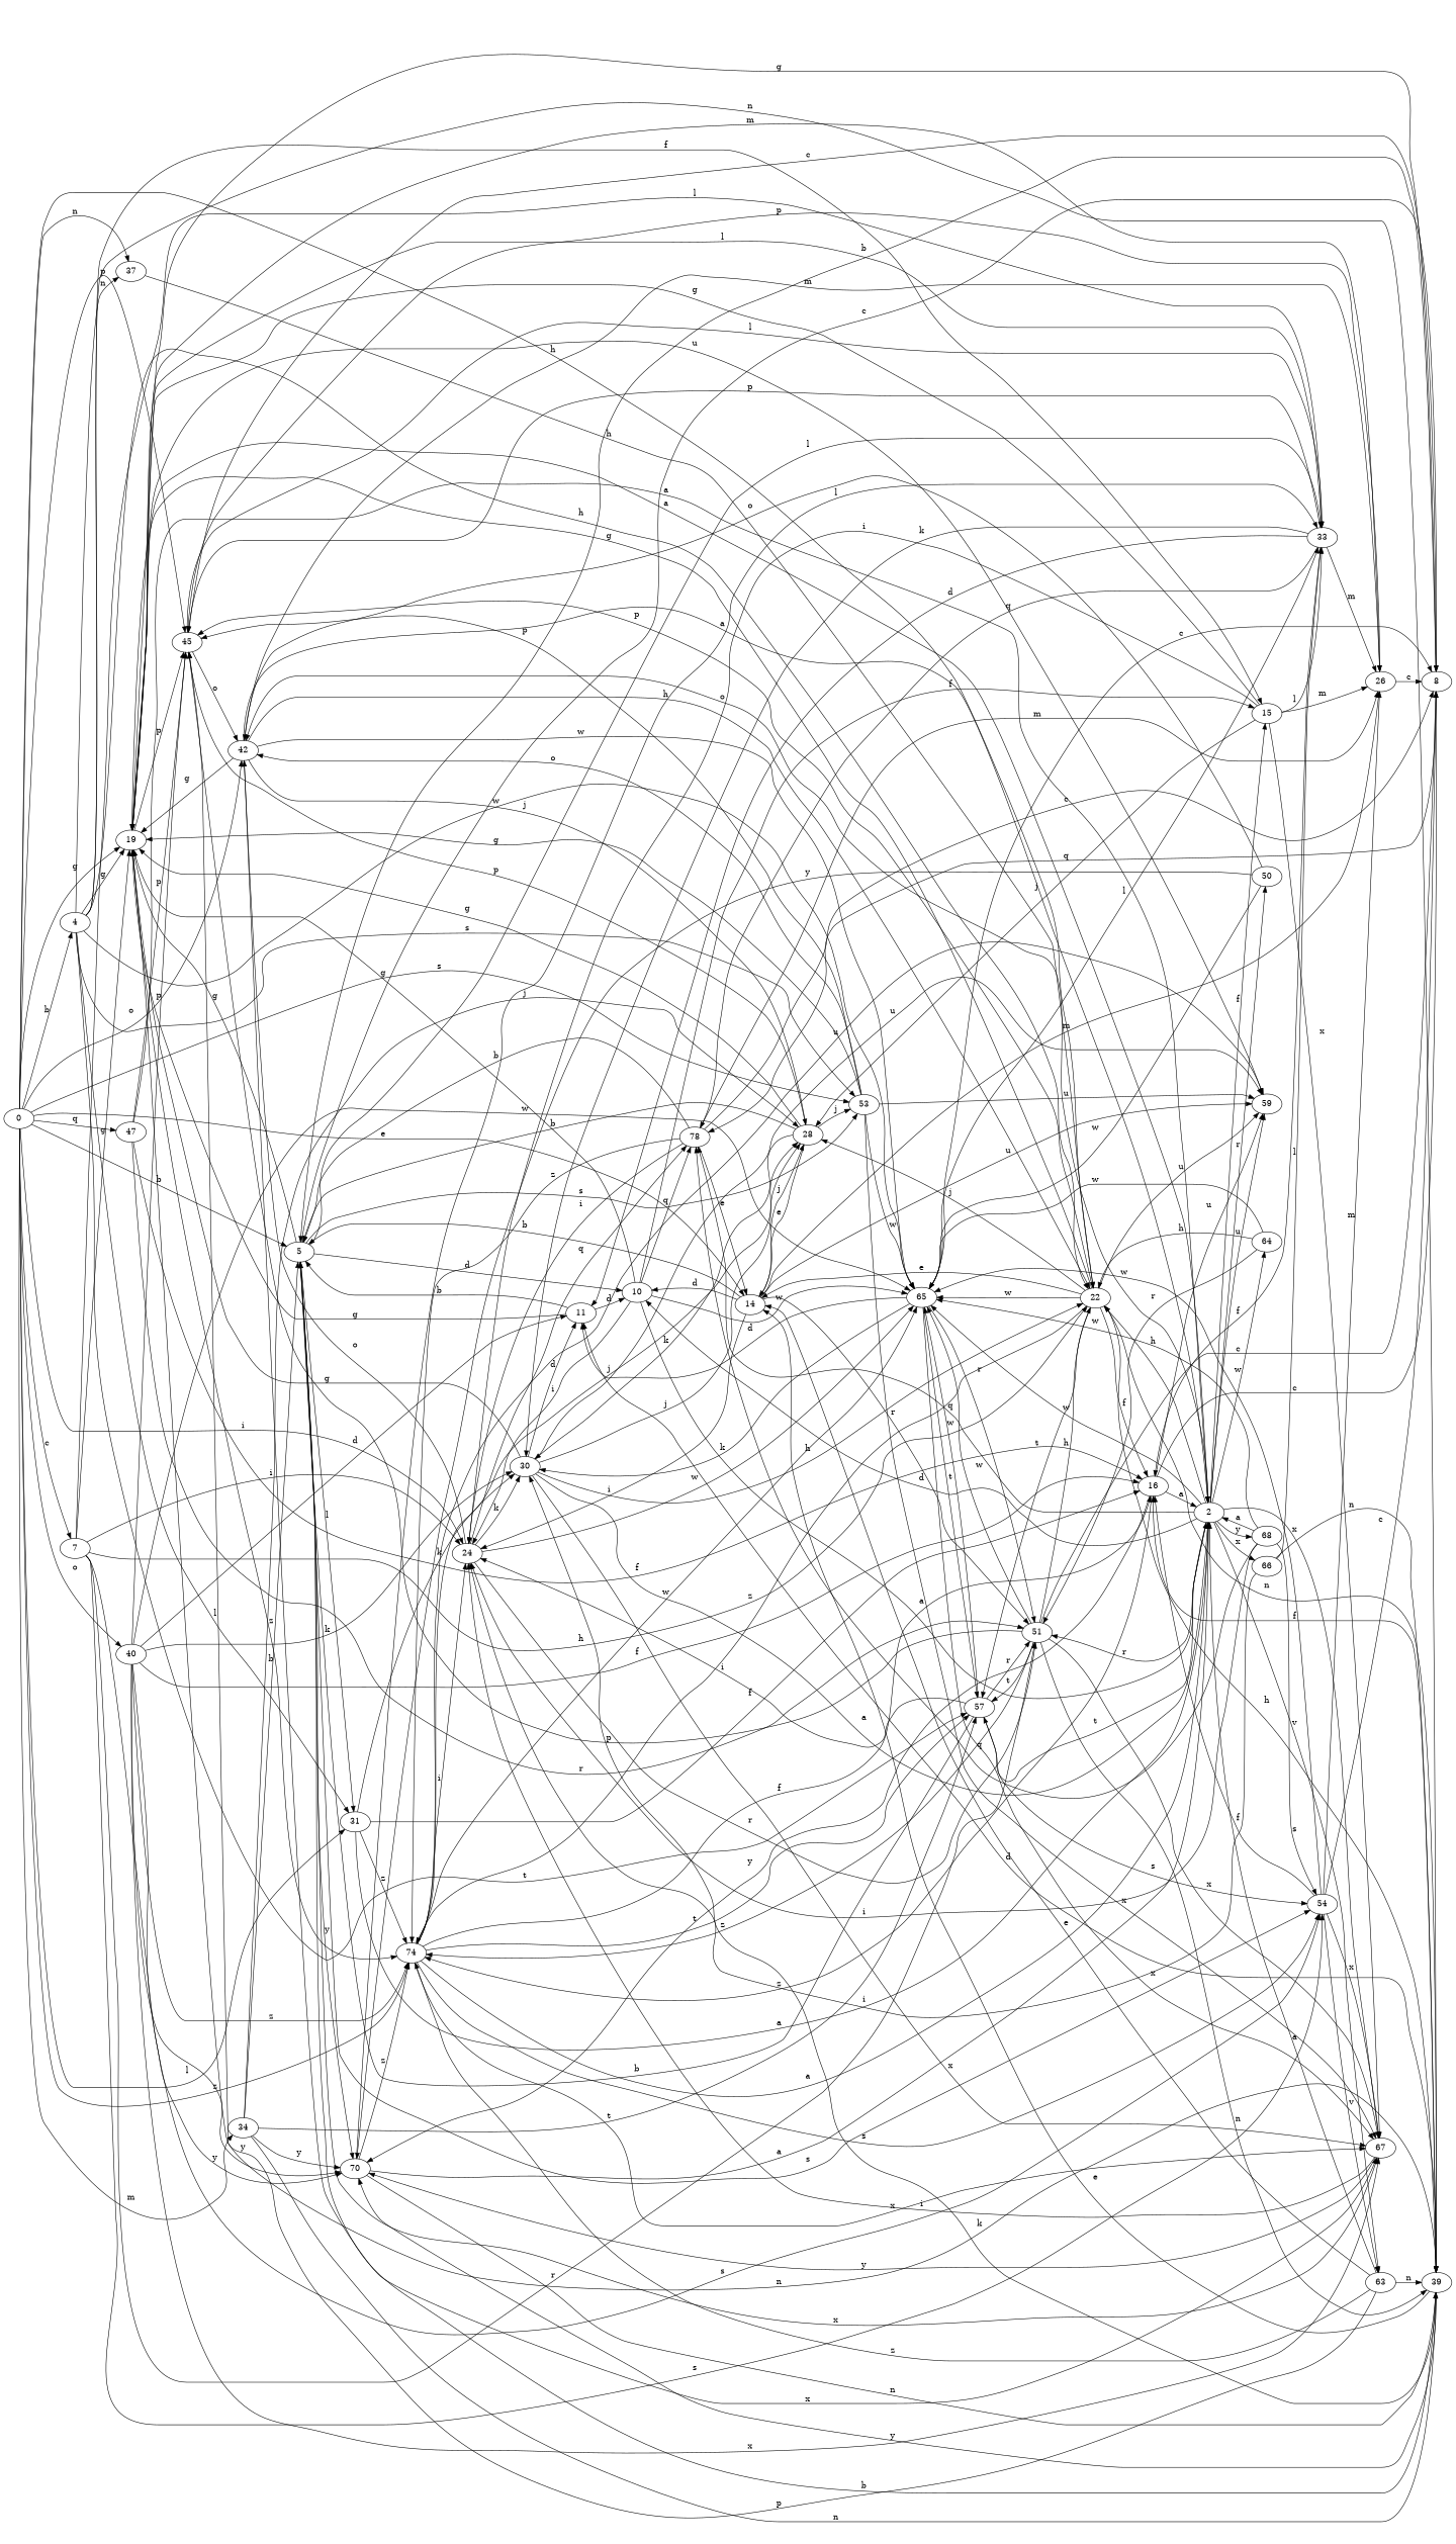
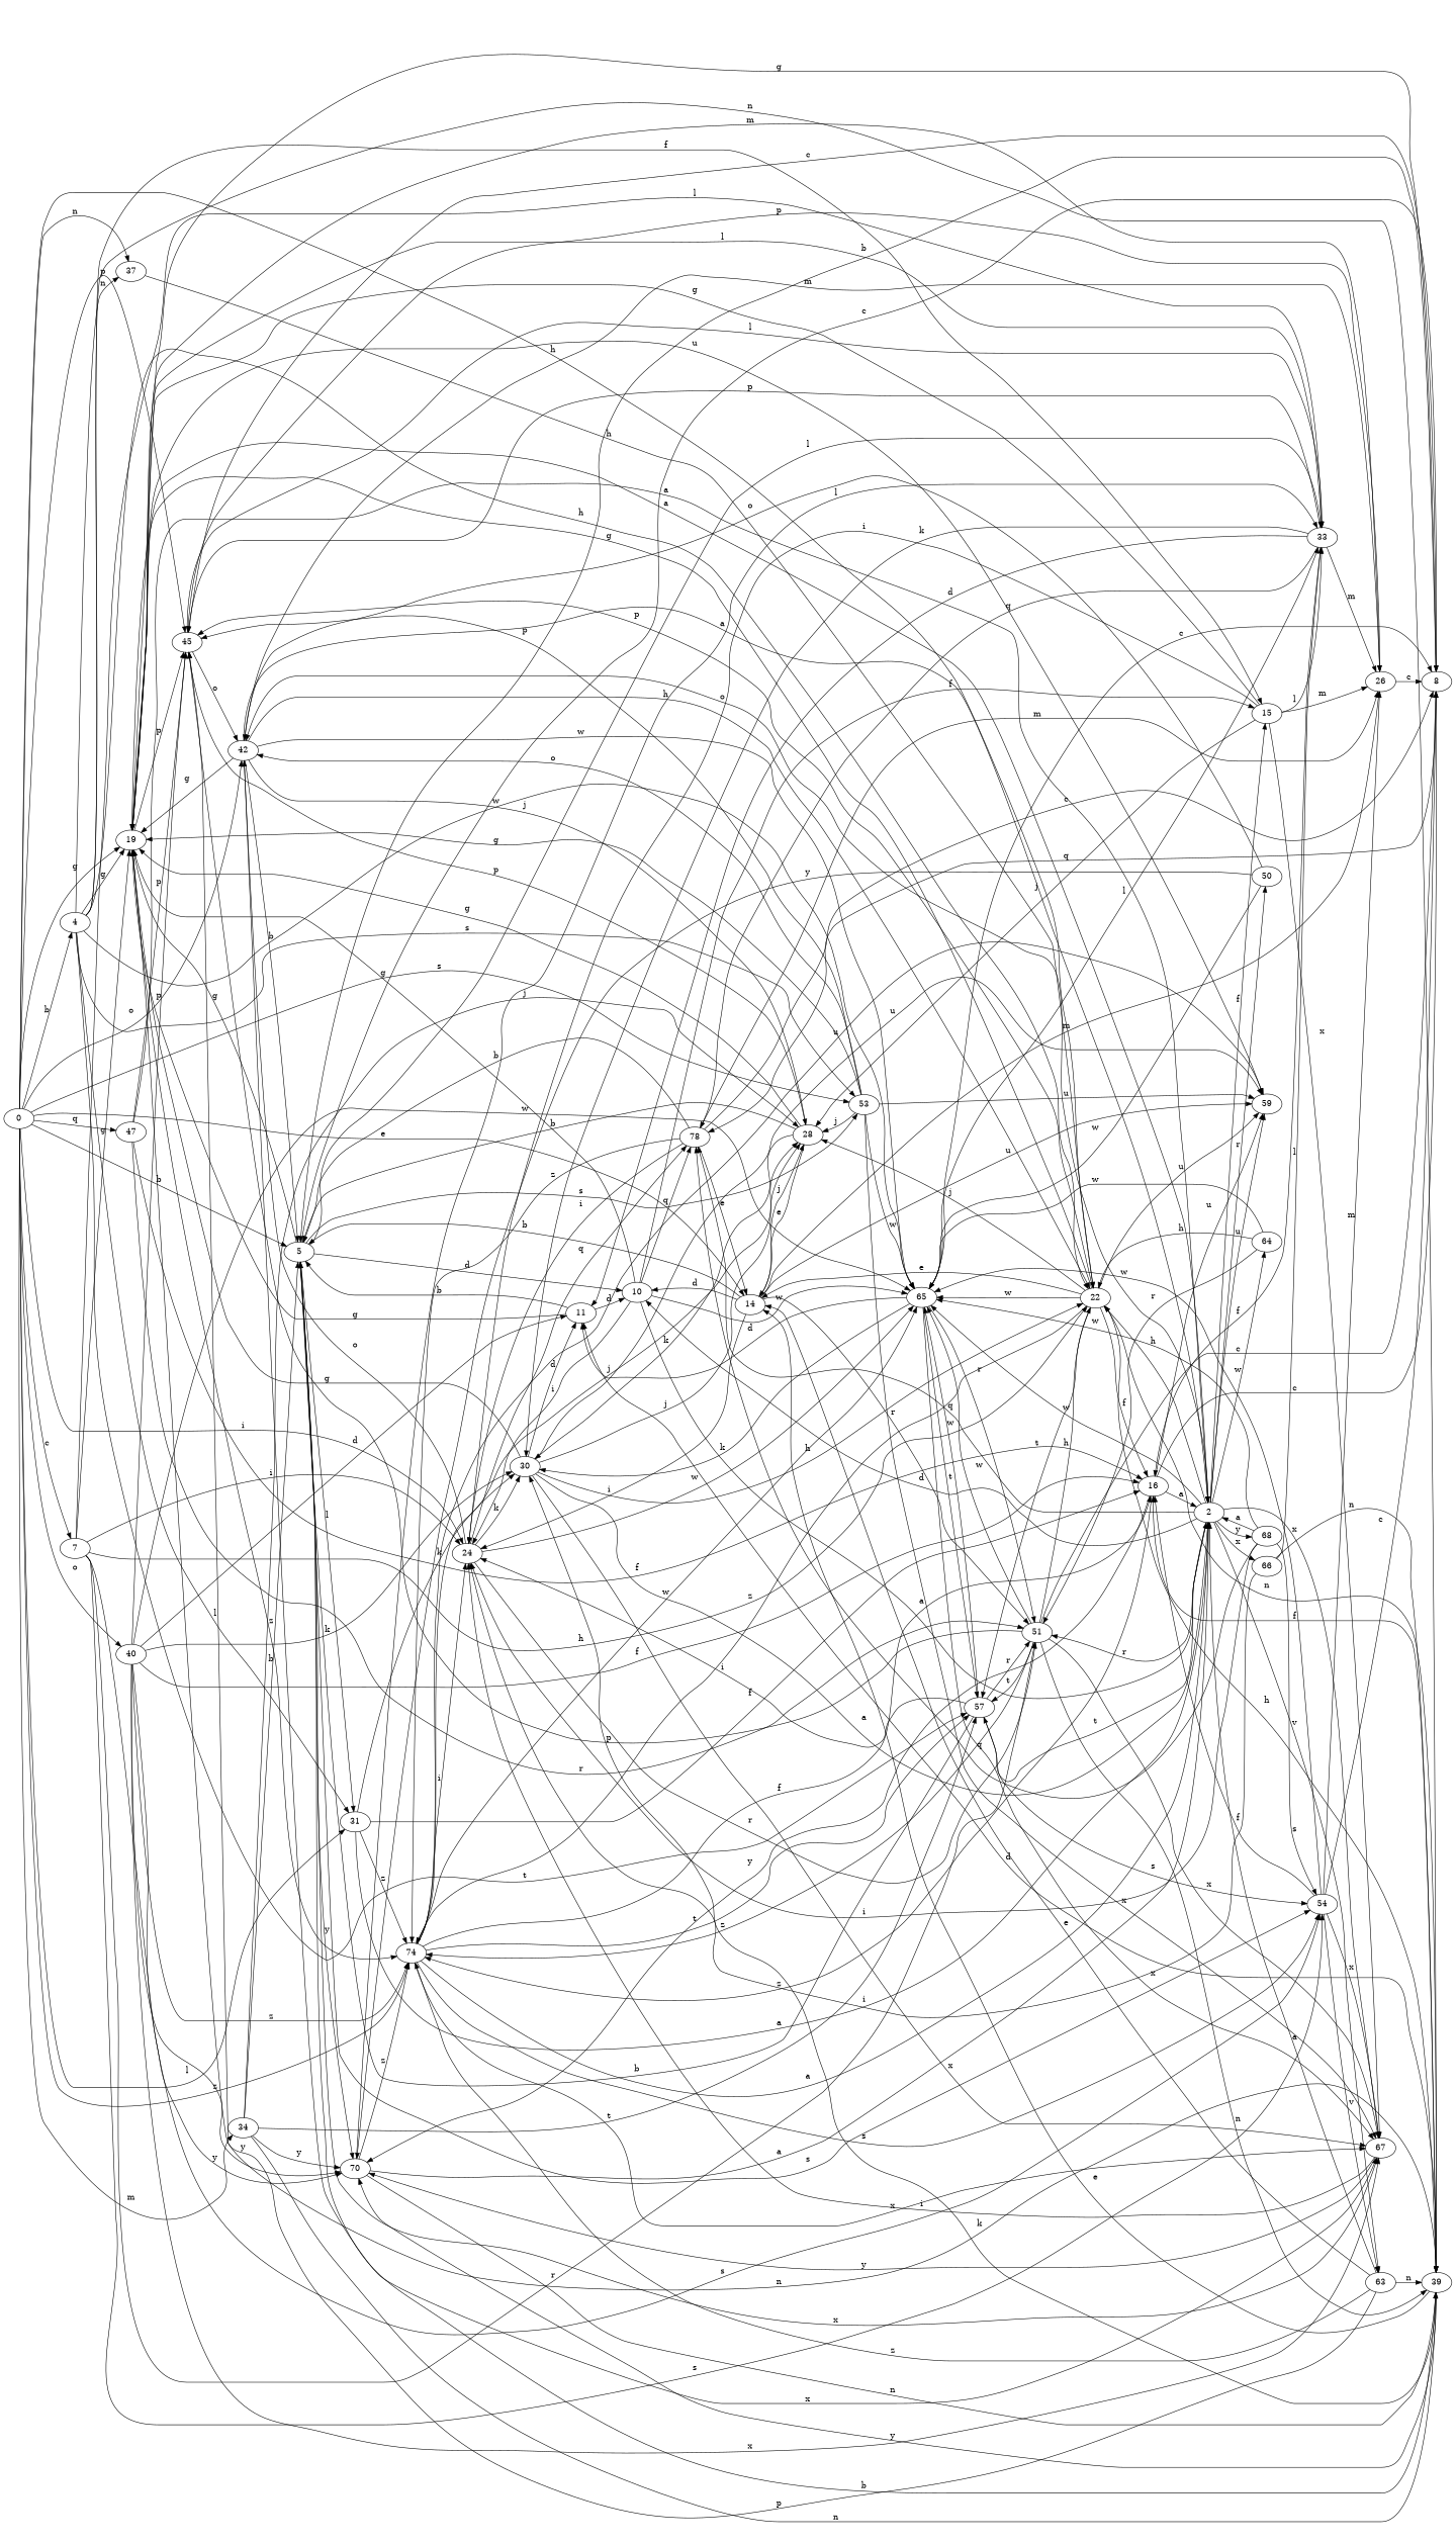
  strict digraph {
    rankdir=LR
    0
    4
    5
    7
    14
    19
    22
    24
    31
    34
    37
    40
    42
    45
    47
    53
    74
    15
    57
    65
    39
    10
    67
    8
    33
    54
    70
    51
    59
    28
    n31 [label=26]
    2
    16
    n34 [label=78]
    30
    11
    50
    63
    64
    66
    68
    0 -> 4 [label=b]
    0 -> 5 [label=b]
    0 -> 7 [label=c]
    0 -> 14 [label=e]
    0 -> 19 [label=g]
    0 -> 22 [label=h]
    0 -> 24 [label=i]
    0 -> 31 [label=l]
    0 -> 34 [label=m]
    0 -> 37 [label=n]
    0 -> 40 [label=o]
    0 -> 42 [label=o]
    0 -> 45 [label=p]
    0 -> 47 [label=q]
    0 -> 53 [label=s]
    0 -> 74 [label=z]
    4 -> 19 [label=g]
    4 -> 22 [label=h]
    4 -> 31 [label=l]
    4 -> 37 [label=n]
    4 -> 53 [label=s]
    4 -> 15 [label=f]
    4 -> 57 [label=t]
    4 -> 65 [label=w]
    4 -> 39 [label=n]
    5 -> 19 [label=g]
    5 -> 31 [label=l]
    5 -> 53 [label=s]
    5 -> 10 [label=d]
    5 -> 67 [label=x]
    5 -> 8 [label=c]
    5 -> 33 [label=l]
    5 -> 54 [label=s]
    5 -> 70 [label=y]
    7 -> 19 [label=g]
    7 -> 22 [label=h]
    7 -> 24 [label=i]
    7 -> 33 [label=l]
    7 -> 54 [label=s]
    7 -> 70 [label=y]
    7 -> 51 [label=r]
    14 -> 5 [label=b]
    14 -> 24 [label=i]
    14 -> 10 [label=d]
    14 -> 51 [label=r]
    14 -> 59 [label=u]
    14 -> 28 [label=j]
    14 -> n31 [label=m]
    19 -> 45 [label=p]
    19 -> 74 [label=z]
    19 -> 39 [label=n]
    19 -> 33 [label=l]
    19 -> 59 [label=u]
    19 -> n31 [label=m]
    19 -> 2 [label=a]
    22 -> 14 [label=e]
    22 -> 19 [label=g]
    22 -> 45 [label=p]
    22 -> 74 [label=z]
    22 -> 57 [label=t]
    22 -> 65 [label=w]
    22 -> 39 [label=n]
    22 -> 59 [label=u]
    22 -> 28 [label=j]
    22 -> 16 [label=f]
    24 -> 42 [label=o]
    24 -> 65 [label=w]
    24 -> 51 [label=r]
    24 -> n34 [label=q]
    24 -> 30 [label=k]
    31 -> 74 [label=z]
    31 -> 2 [label=a]
    31 -> 16 [label=f]
    31 -> 30 [label=k]
    34 -> 5 [label=b]
    34 -> 57 [label=t]
    34 -> 39 [label=n]
    34 -> 70 [label=y]
    34 -> 28 [label=j]
    37 -> 22 [label=h]
    40 -> 45 [label=p]
    40 -> 74 [label=z]
    40 -> 65 [label=w]
    40 -> 67 [label=x]
    40 -> 54 [label=s]
    40 -> 70 [label=y]
    40 -> 16 [label=f]
    40 -> 30 [label=k]
    40 -> 11 [label=d]
+   42 -> 5 [label=b]
    42 -> 19 [label=g]
    42 -> 22 [label=h]
    42 -> 65 [label=w]
    42 -> 67 [label=x]
    42 -> 28 [label=j]
    42 -> n31 [label=m]
    42 -> 2 [label=a]
    45 -> 42 [label=o]
    45 -> 8 [label=c]
    45 -> 33 [label=l]
    47 -> 45 [label=p]
    47 -> 51 [label=r]
    47 -> 2 [label=a]
    47 -> 16 [label=f]
    53 -> 19 [label=g]
    53 -> 42 [label=o]
    53 -> 45 [label=p]
    53 -> 65 [label=w]
    53 -> 67 [label=x]
    53 -> 59 [label=u]
-   28 -> 53 [label=j]
+   53 -> 28 [label=j]
    74 -> 24 [label=i]
    74 -> 57 [label=t]
    74 -> 65 [label=w]
    74 -> 67 [label=x]
    74 -> 54 [label=s]
    74 -> 59 [label=u]
    74 -> 28 [label=j]
    74 -> 2 [label=a]
    74 -> 16 [label=f]
    15 -> 19 [label=g]
    15 -> 24 [label=i]
    15 -> 67 [label=x]
    15 -> 33 [label=l]
    15 -> 28 [label=j]
    15 -> n31 [label=m]
    57 -> 5 [label=b]
    57 -> 24 [label=i]
    57 -> 65 [label=w]
    57 -> 54 [label=s]
    57 -> 51 [label=r]
    65 -> 57 [label=t]
    65 -> 67 [label=x]
    65 -> 8 [label=c]
    65 -> 33 [label=l]
    65 -> 51 [label=r]
    65 -> 30 [label=k]
    65 -> 11 [label=d]
    39 -> 5 [label=b]
    39 -> 14 [label=e]
    39 -> 22 [label=h]
    39 -> 70 [label=y]
    39 -> 16 [label=f]
    39 -> 30 [label=k]
    39 -> 11 [label=d]
    10 -> 19 [label=g]
    10 -> 24 [label=i]
    10 -> 15 [label=f]
    10 -> 65 [label=w]
    10 -> 2 [label=a]
    10 -> n34 [label=q]
    67 -> 24 [label=i]
    67 -> 70 [label=y]
    8 -> 5 [label=b]
    8 -> 19 [label=g]
    8 -> n34 [label=q]
    33 -> 45 [label=p]
    33 -> n31 [label=m]
    33 -> 16 [label=f]
    33 -> n34 [label=q]
    33 -> 30 [label=k]
    33 -> 11 [label=d]
    54 -> 65 [label=w]
    54 -> 67 [label=x]
    54 -> 8 [label=c]
    54 -> n31 [label=m]
    54 -> 16 [label=f]
    54 -> 63 [label=v]
    70 -> 74 [label=z]
    70 -> 39 [label=n]
    70 -> 33 [label=l]
    70 -> 2 [label=a]
    51 -> 22 [label=h]
    51 -> 45 [label=p]
    51 -> 74 [label=z]
    51 -> 57 [label=t]
    51 -> 65 [label=w]
    51 -> 39 [label=n]
    51 -> 67 [label=x]
    51 -> 8 [label=c]
    28 -> 5 [label=b]
    28 -> 14 [label=e]
    28 -> 19 [label=g]
    28 -> 45 [label=p]
    28 -> 30 [label=k]
    n31 -> 45 [label=p]
    n31 -> 8 [label=c]
    2 -> 22 [label=h]
    2 -> 42 [label=o]
    2 -> 15 [label=f]
    2 -> 57 [label=t]
    2 -> 65 [label=w]
    2 -> 10 [label=d]
    2 -> 67 [label=x]
    2 -> 51 [label=r]
    2 -> 59 [label=u]
    2 -> n34 [label=q]
    2 -> 50 [label=r]
    2 -> 63 [label=v]
    2 -> 64 [label=w]
    2 -> 66 [label=x]
    2 -> 68 [label=y]
    16 -> 74 [label=z]
    16 -> 8 [label=c]
    16 -> 70 [label=y]
    16 -> 59 [label=u]
    16 -> 2 [label=a]
    n34 -> 5 [label=b]
    n34 -> 14 [label=e]
    n34 -> 24 [label=i]
    n34 -> 74 [label=z]
    n34 -> 8 [label=c]
    n34 -> n31 [label=m]
    30 -> 19 [label=g]
    30 -> 22 [label=h]
    30 -> 67 [label=x]
    30 -> 59 [label=u]
    30 -> 28 [label=j]
    30 -> 2 [label=a]
    30 -> 11 [label=d]
    11 -> 5 [label=b]
    11 -> 19 [label=g]
    11 -> 10 [label=d]
    50 -> 42 [label=o]
    50 -> 65 [label=w]
    50 -> 70 [label=y]
    63 -> 14 [label=e]
    63 -> 45 [label=p]
    63 -> 74 [label=z]
    63 -> 39 [label=n]
    63 -> 2 [label=a]
    64 -> 22 [label=h]
    64 -> 65 [label=w]
    64 -> 51 [label=r]
    66 -> 24 [label=i]
    66 -> 39 [label=n]
    66 -> 33 [label=l]
    68 -> 24 [label=i]
    68 -> 65 [label=w]
    68 -> 54 [label=s]
    68 -> 2 [label=a]
    68 -> n34 [label=q]
  }
